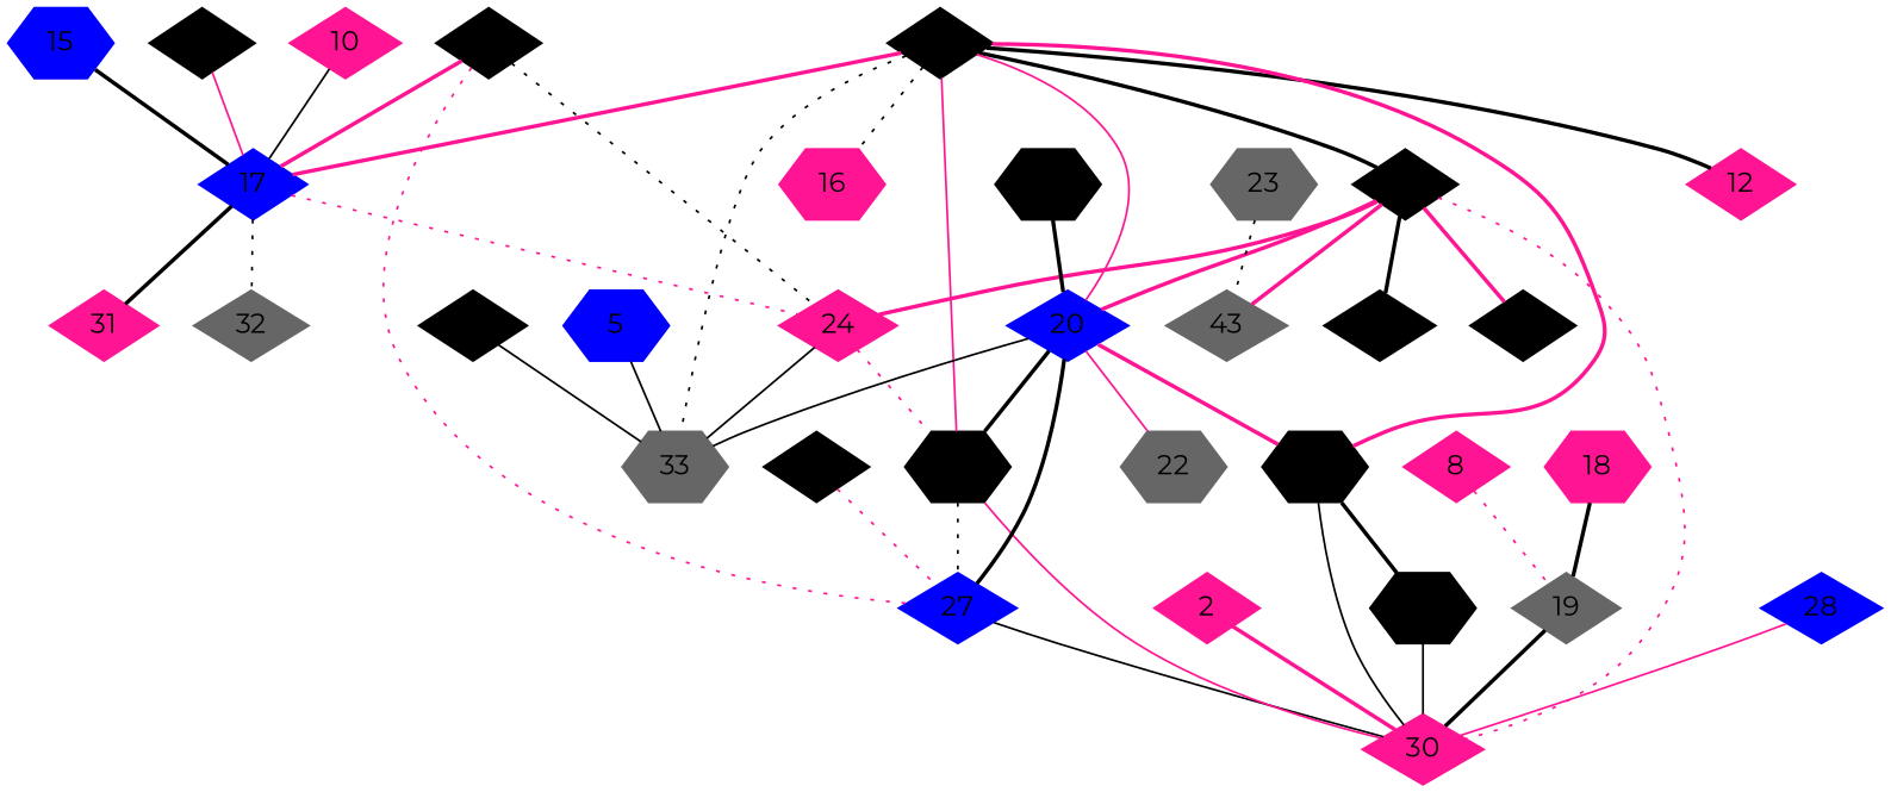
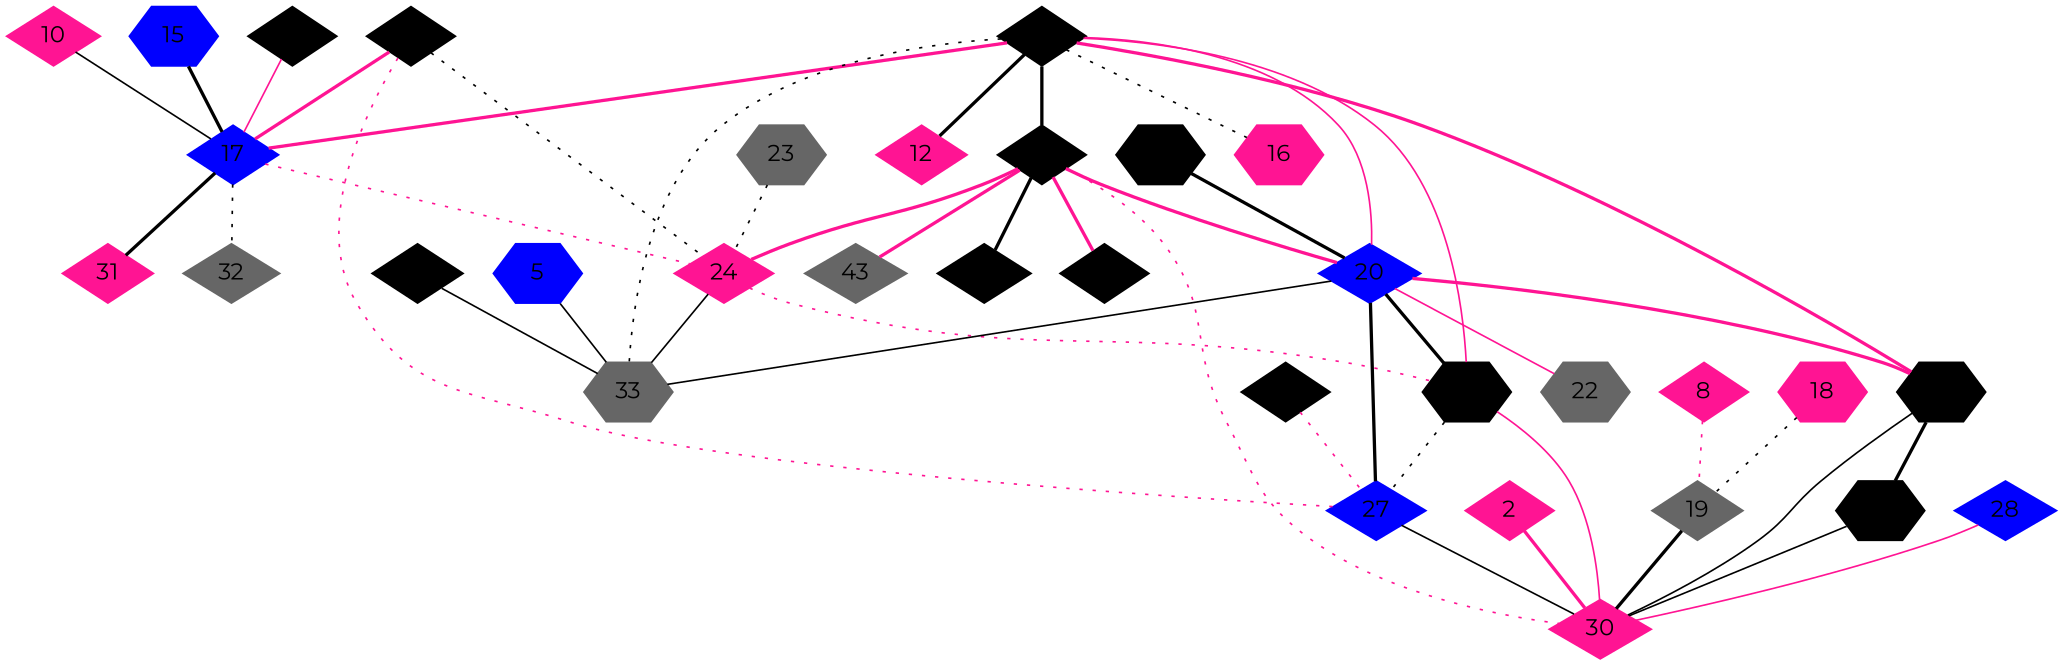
  graph {
    fontname=Montserrat
    node [color=black fontname=Montserrat shape=diamond style=filled]
    edge [color=black fontname=Montserrat style=bold weight=1.0]
    17 [color=blue]
    1
    24 [color=deeppink]
    27 [color=blue]
    31 [color=deeppink]
    32 [color=gray40]
    25 [shape=hexagon]
    33 [color=gray40 shape=hexagon]
    30 [color=deeppink]
    2 [color=deeppink]
    3
    9
    12 [color=deeppink]
    16 [color=deeppink shape=hexagon]
    20 [color=blue]
    26 [shape=hexagon]
    11
    n18 [color=gray40 label=43]
    14
    22 [color=gray40 shape=hexagon]
    29 [shape=hexagon]
    4 [shape=hexagon]
    5 [color=blue shape=hexagon]
    6
    7
    8 [color=deeppink]
    19 [color=gray40]
    10 [color=deeppink]
    15 [color=blue shape=hexagon]
    18 [color=deeppink shape=hexagon]
    21
    23 [color=gray40 shape=hexagon]
    28 [color=blue]
    17 -- 24 [color=deeppink style=dotted]
    17 -- 31
    17 -- 32 [style=dotted]
    1 -- 17 [color=deeppink]
    1 -- 24 [style=dotted]
    1 -- 27 [color=deeppink style=dotted]
    24 -- 25 [color=deeppink style=dotted]
    24 -- 33 [style=solid]
    27 -- 30 [style=solid]
    25 -- 27 [style=dotted]
    25 -- 30 [color=deeppink style=solid]
    2 -- 30 [color=deeppink]
    3 -- 17 [color=deeppink weight=2.0]
    3 -- 25 [color=deeppink style=solid]
    3 -- 33 [style=dotted weight=2.0]
    3 -- 9
    3 -- 12
    3 -- 16 [style=dotted]
    3 -- 20 [color=deeppink style=solid weight=2.0]
    3 -- 26 [color=deeppink]
    9 -- 24 [color=deeppink]
    9 -- 30 [color=deeppink style=dotted weight=2.0]
    9 -- 20 [color=deeppink]
    9 -- 11 [color=deeppink]
    9 -- n18 [color=deeppink]
    9 -- 14
    20 -- 27
    20 -- 25
    20 -- 33 [style=solid]
    20 -- 26 [color=deeppink]
    20 -- 22 [color=deeppink style=solid]
    26 -- 30 [style=solid]
    26 -- 29
    29 -- 30 [style=solid]
    4 -- 20
    5 -- 33 [style=solid]
    6 -- 17 [color=deeppink style=solid]
    7 -- 27 [color=deeppink style=dotted]
    8 -- 19 [color=deeppink style=dotted]
    19 -- 30
    10 -- 17 [style=solid]
    15 -- 17
-   18 -- 19
+   18 -- 19 [style=dotted]
    21 -- 33 [style=solid]
-   23 -- n18 [style=dotted]
+   23 -- 24 [style=dotted]
    28 -- 30 [color=deeppink style=solid]
  }
